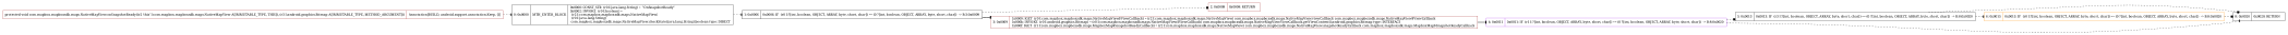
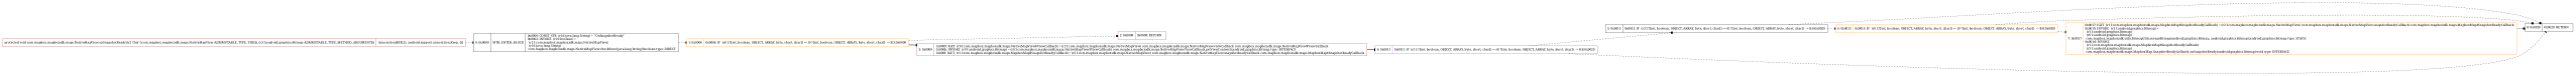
  digraph {
    fontname="Noto Serif"
    rankdir=LR
    node [color=black fontname="Noto Serif" shape=record]
    edge [arrowhead=tee fontname="Noto Serif" style=dashed]
    n1 [label="{0\:\ 0x0000|MTH_ENTER_BLOCK\l|0x0000: CONST_STR  (r0 I:java.lang.String) =  \"OnSnapshotReady\" \l0x0002: INVOKE  (r0 I:boolean) = \l  (r2 I:com.mapbox.mapboxsdk.maps.NativeMapView)\l  (r0 I:java.lang.String)\l com.mapbox.mapboxsdk.maps.NativeMapView.checkState(java.lang.String):boolean type: DIRECT \l}"]
-   n2 [label="{1\:\ 0x0006|0x0006: IF  (r0 I:?[int, boolean, OBJECT, ARRAY, byte, short, char]) == (0 ?[int, boolean, OBJECT, ARRAY, byte, short, char])  \-\> B:3:0x0009 \l}"]
+   n2 [color=darkorange label="{1\:\ 0x0006|0x0006: IF  (r0 I:?[int, boolean, OBJECT, ARRAY, byte, short, char]) == (0 ?[int, boolean, OBJECT, ARRAY, byte, short, char])  \-\> B:3:0x0009 \l}"]
    n3 [color=brown label="{2\:\ 0x0008|0x0008: RETURN   \l}"]
    n4 [color=brown label="{3\:\ 0x0009|0x0009: IGET  (r0 I:com.mapbox.mapboxsdk.maps.NativeMapView$ViewCallback) = (r2 I:com.mapbox.mapboxsdk.maps.NativeMapView) com.mapbox.mapboxsdk.maps.NativeMapView.viewCallback com.mapbox.mapboxsdk.maps.NativeMapView$ViewCallback \l0x000b: INVOKE  (r0 I:android.graphics.Bitmap) = (r0 I:com.mapbox.mapboxsdk.maps.NativeMapView$ViewCallback) com.mapbox.mapboxsdk.maps.NativeMapView.ViewCallback.getViewContent():android.graphics.Bitmap type: INTERFACE \l0x000f: IGET  (r1 I:com.mapbox.mapboxsdk.maps.MapboxMap$SnapshotReadyCallback) = (r2 I:com.mapbox.mapboxsdk.maps.NativeMapView) com.mapbox.mapboxsdk.maps.NativeMapView.snapshotReadyCallback com.mapbox.mapboxsdk.maps.MapboxMap$SnapshotReadyCallback \l}"]
    n5 [color=purple label="{4\:\ 0x0011|0x0011: IF  (r1 I:?[int, boolean, OBJECT, ARRAY, byte, short, char]) == (0 ?[int, boolean, OBJECT, ARRAY, byte, short, char])  \-\> B:8:0x0020 \l}"]
    n6 [label="{5\:\ 0x0013|0x0013: IF  (r3 I:?[int, boolean, OBJECT, ARRAY, byte, short, char]) == (0 ?[int, boolean, OBJECT, ARRAY, byte, short, char])  \-\> B:8:0x0020 \l}"]
    n7 [label="{8\:\ 0x0020|0x0020: RETURN   \l}"]
    n8 [color=darkorange label="{6\:\ 0x0015|0x0015: IF  (r0 I:?[int, boolean, OBJECT, ARRAY, byte, short, char]) == (0 ?[int, boolean, OBJECT, ARRAY, byte, short, char])  \-\> B:8:0x0020 \l}"]
+   n9 [color=darkorange label="{7\:\ 0x0017|0x0017: IGET  (r1 I:com.mapbox.mapboxsdk.maps.MapboxMap$SnapshotReadyCallback) = (r2 I:com.mapbox.mapboxsdk.maps.NativeMapView) com.mapbox.mapboxsdk.maps.NativeMapView.snapshotReadyCallback com.mapbox.mapboxsdk.maps.MapboxMap$SnapshotReadyCallback \l0x0019: INVOKE  (r3 I:android.graphics.Bitmap) = \l  (r3 I:android.graphics.Bitmap)\l  (r0 I:android.graphics.Bitmap)\l com.mapbox.mapboxsdk.utils.BitmapUtils.mergeBitmap(android.graphics.Bitmap, android.graphics.Bitmap):android.graphics.Bitmap type: STATIC \l0x001d: INVOKE  \l  (r1 I:com.mapbox.mapboxsdk.maps.MapboxMap$SnapshotReadyCallback)\l  (r3 I:android.graphics.Bitmap)\l com.mapbox.mapboxsdk.maps.MapboxMap.SnapshotReadyCallback.onSnapshotReady(android.graphics.Bitmap):void type: INTERFACE \l}"]
    n10 [color=brown label="{protected void com.mapbox.mapboxsdk.maps.NativeMapView.onSnapshotReady((r2 'this' I:com.mapbox.mapboxsdk.maps.NativeMapView A[IMMUTABLE_TYPE, THIS]), (r3 I:android.graphics.Bitmap A[IMMUTABLE_TYPE, METHOD_ARGUMENT]))  | Annotation[BUILD, android.support.annotation.Keep, \{\}]\l}"]
    n1 -> n2
    n2 -> n3 [arrowhead=box]
    n2 -> n4 [style=bold]
    n4 -> n5 [style=bold]
    n5 -> n6 [arrowhead=box]
    n5 -> n7
    n6 -> n7 [arrowhead=box]
    n6 -> n8
    n8 -> n7 [arrowhead=box]
+   n8 -> n9
+   n9 -> n7 [arrowhead=box style=solid]
    n10 -> n1
  }
